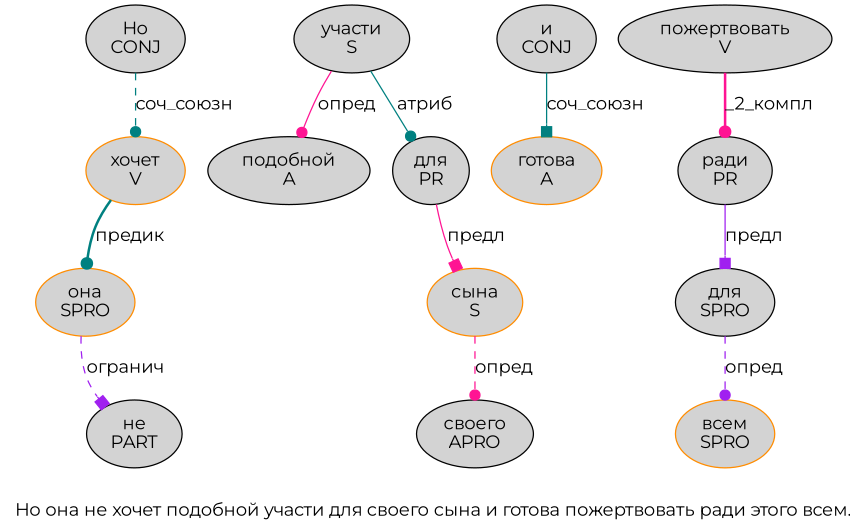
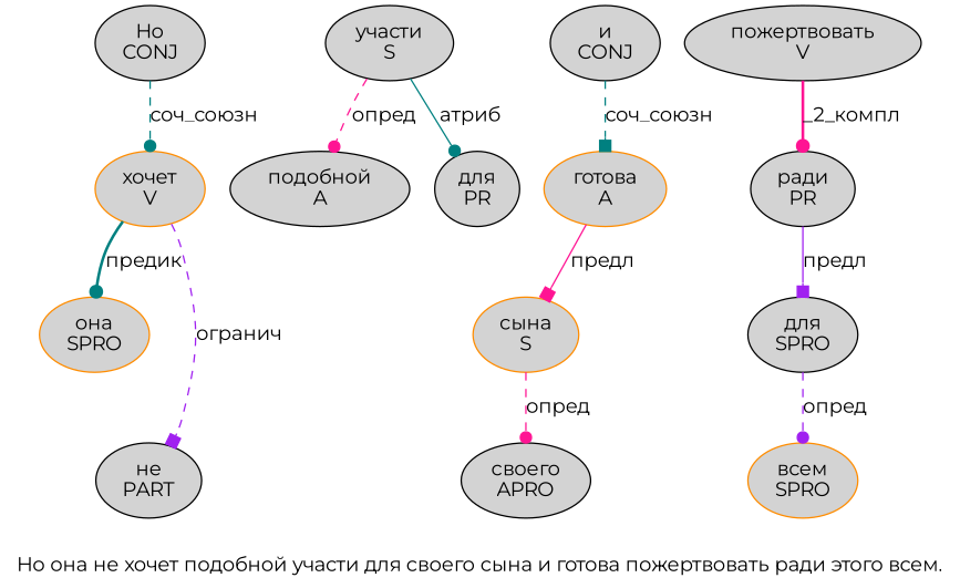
  digraph {
    fontname=Montserrat
    label="Но она не хочет подобной участи для своего сына и готова пожертвовать ради этого всем."
    node [color=black fillcolor=lightgray fontname=Montserrat penwidth=1 shape=ellipse style=filled]
    edge [arrowhead=dot color=teal fontname=Montserrat style=dashed]
    n1 [label="Но\nCONJ"]
    n2 [color=darkorange label="хочет\nV"]
    n3 [color=darkorange label="она\nSPRO"]
    n4 [label="не\nPART"]
    n5 [label="подобной\nA"]
    n6 [label="участи\nS"]
    n7 [label="для\nPR"]
    n8 [color=darkorange label="сына\nS"]
    n9 [label="и\nCONJ"]
    n10 [color=darkorange label="готова\nA"]
    n11 [label="своего\nAPRO"]
    n12 [label="пожертвовать\nV"]
    n13 [label="ради\nPR"]
    n14 [label="для\nSPRO"]
    n15 [color=darkorange label="всем\nSPRO"]
    n1 -> n2 [label="соч_союзн"]
    n2 -> n3 [label="предик" style=bold]
-   n3 -> n4 [arrowhead=box color=purple label="огранич"]
-   n6 -> n5 [color=deeppink label="опред" style=solid]
+   n2 -> n4 [arrowhead=box color=purple label="огранич"]
+   n6 -> n5 [color=deeppink label="опред"]
    n6 -> n7 [label="атриб" style=solid]
-   n7 -> n8 [arrowhead=box color=deeppink label="предл" style=solid]
+   n10 -> n8 [arrowhead=box color=deeppink label="предл" style=solid]
    n8 -> n11 [color=deeppink label="опред"]
-   n9 -> n10 [arrowhead=box label="соч_союзн" style=solid]
+   n9 -> n10 [arrowhead=box label="соч_союзн"]
    n12 -> n13 [color=deeppink label="_2_компл" style=bold]
    n13 -> n14 [arrowhead=box color=purple label="предл" style=solid]
    n14 -> n15 [color=purple label="опред"]
  }
